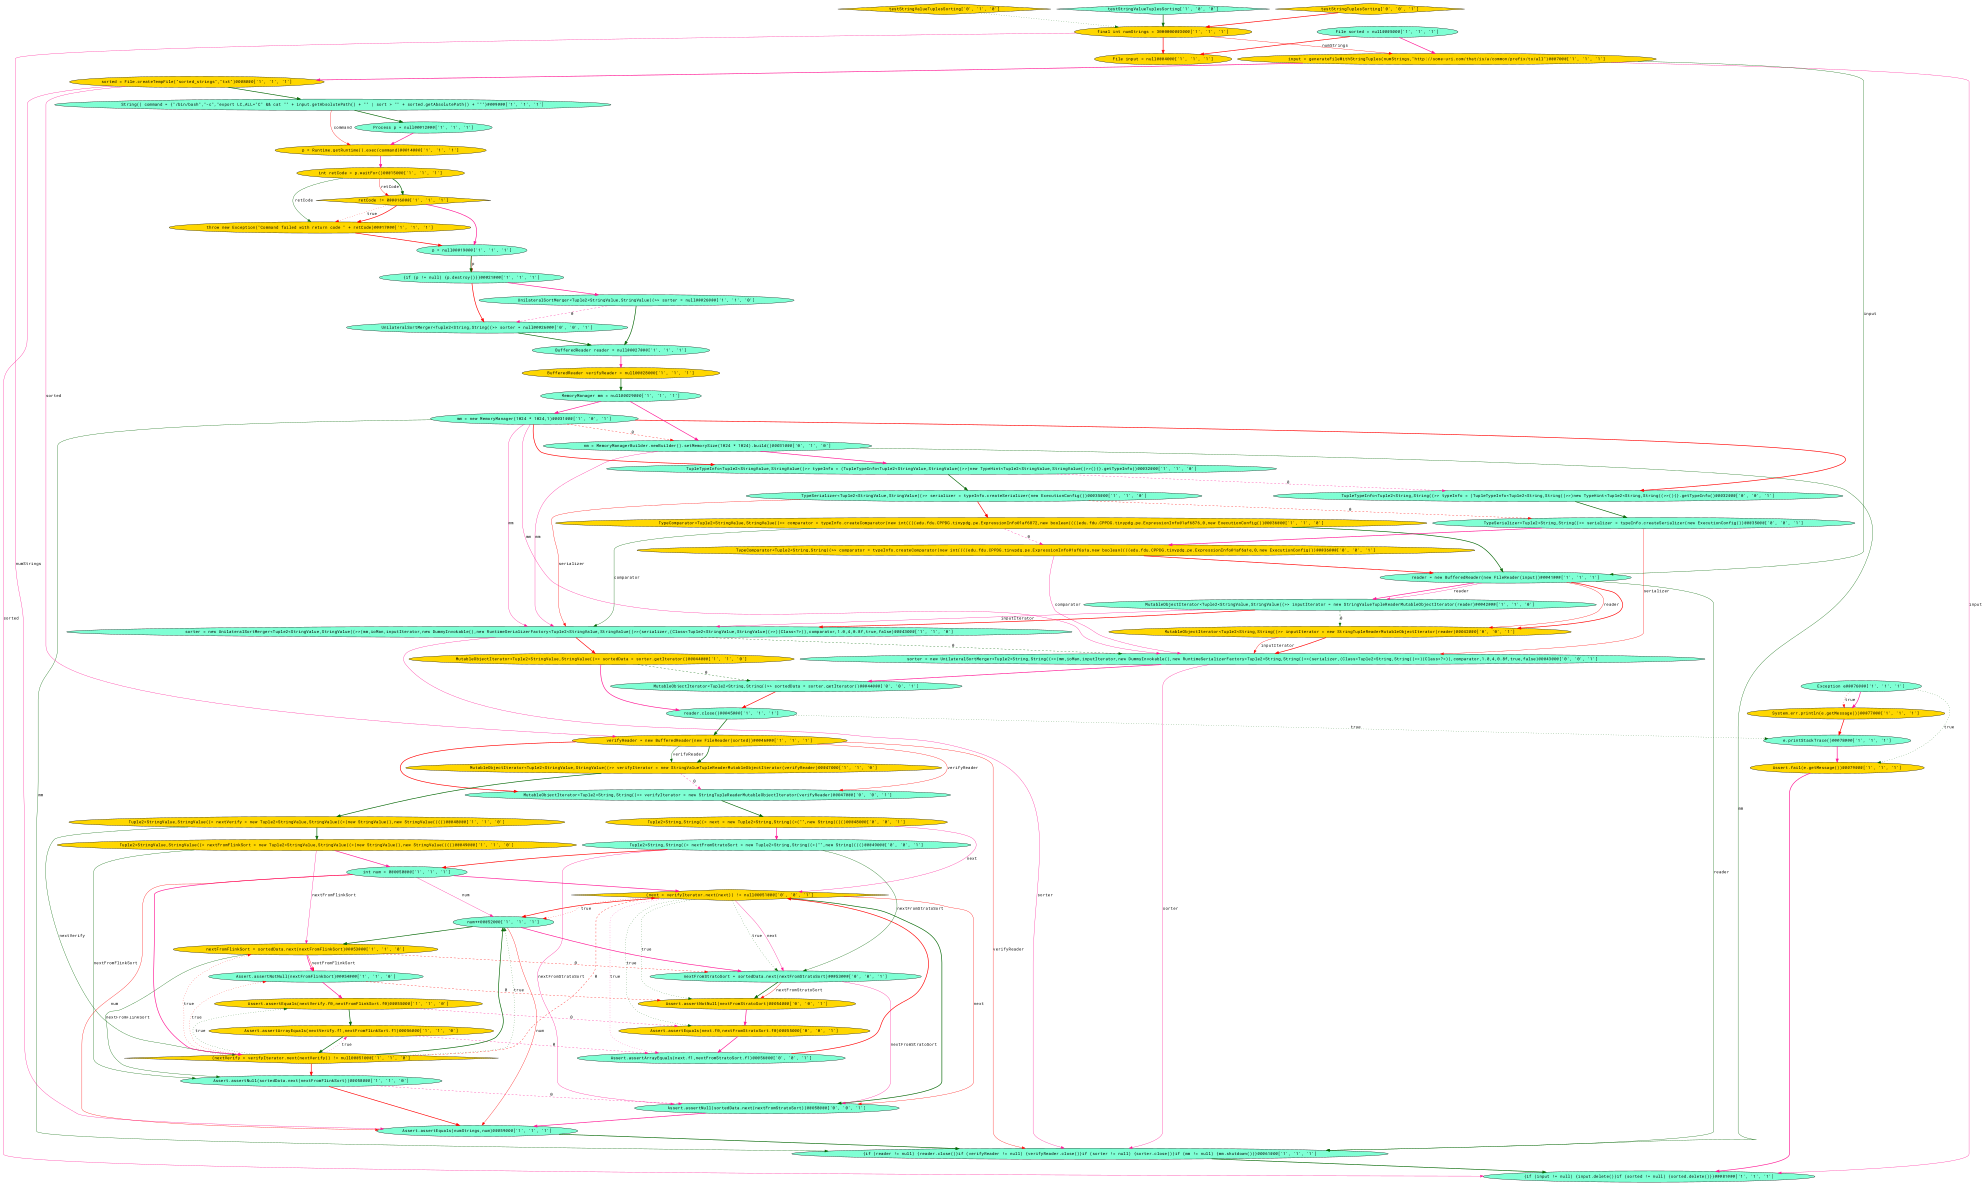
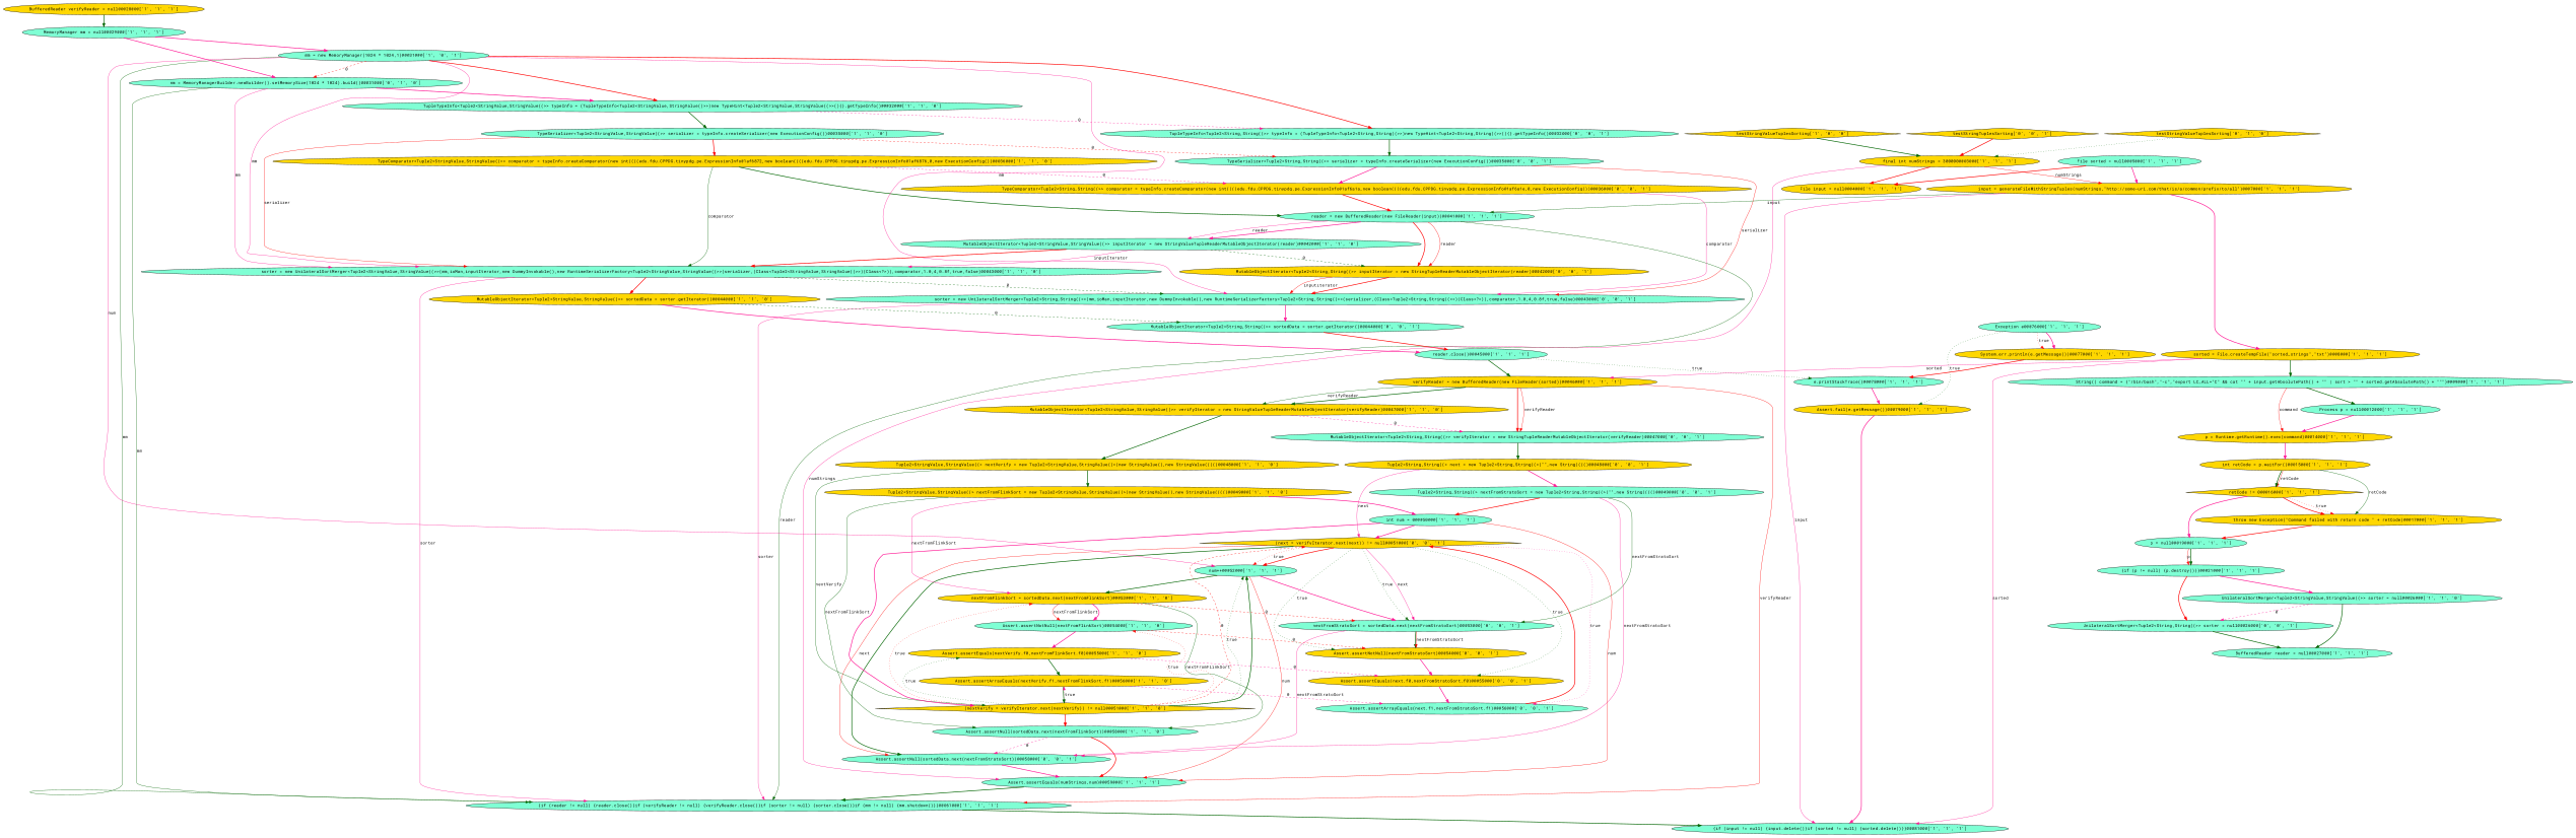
  digraph {
    fontname="Roboto Mono"
    node [fillcolor=aquamarine fontname="Roboto Mono" shape=ellipse style=filled]
    edge [color=deeppink fontname="Roboto Mono" style=bold]
    n1 [fillcolor=gold label="System.err.println(e.getMessage())@@@77@@@['1', '1', '1']"]
    n2 [label="e.printStackTrace()@@@78@@@['1', '1', '1']"]
    n3 [fillcolor=gold label="Assert.fail(e.getMessage())@@@79@@@['1', '1', '1']"]
    n4 [label="{if (input != null) {input.delete()}if (sorted != null) {sorted.delete()}}@@@81@@@['1', '1', '1']"]
    n5 [label="Assert.assertNotNull(nextFromFlinkSort)@@@54@@@['1', '1', '0']"]
    n6 [fillcolor=gold label="Assert.assertEquals(nextVerify.f0,nextFromFlinkSort.f0)@@@55@@@['1', '1', '0']"]
    n7 [fillcolor=gold label="Assert.assertNotNull(nextFromStratoSort)@@@54@@@['0', '0', '1']"]
    n8 [fillcolor=gold label="Assert.assertArrayEquals(nextVerify.f1,nextFromFlinkSort.f1)@@@56@@@['1', '1', '0']"]
    n9 [fillcolor=gold label="Assert.assertEquals(next.f0,nextFromStratoSort.f0)@@@55@@@['0', '0', '1']"]
    n10 [label="reader.close()@@@45@@@['1', '1', '1']"]
    n11 [fillcolor=gold label="verifyReader = new BufferedReader(new FileReader(sorted))@@@46@@@['1', '1', '1']"]
    n12 [label="{if (reader != null) {reader.close()}if (verifyReader != null) {verifyReader.close()}if (sorter != null) {sorter.close()}if (mm != null) {mm.shutdown()}}@@@61@@@['1', '1', '1']"]
    n13 [fillcolor=gold label="MutableObjectIterator<Tuple2<StringValue,StringValue((>> verifyIterator = new StringValueTupleReaderMutableObjectIterator(verifyReader)@@@47@@@['1', '1', '0']"]
    n14 [label="MutableObjectIterator<Tuple2<String,String((>> verifyIterator = new StringTupleReaderMutableObjectIterator(verifyReader)@@@47@@@['0', '0', '1']"]
    n15 [fillcolor=gold label="(nextVerify = verifyIterator.next(nextVerify)) != null@@@51@@@['1', '1', '0']" shape=diamond]
    n16 [fillcolor=gold label="nextFromFlinkSort = sortedData.next(nextFromFlinkSort)@@@53@@@['1', '1', '0']"]
    n17 [label="num++@@@52@@@['1', '1', '1']"]
    n18 [label="Assert.assertNull(sortedData.next(nextFromFlinkSort))@@@58@@@['1', '1', '0']"]
    n19 [fillcolor=gold label="(next = verifyIterator.next(next)) != null@@@51@@@['0', '0', '1']" shape=diamond]
    n20 [label="Assert.assertArrayEquals(next.f1,nextFromStratoSort.f1)@@@56@@@['0', '0', '1']"]
    n21 [label="nextFromStratoSort = sortedData.next(nextFromStratoSort)@@@53@@@['0', '0', '1']"]
    n22 [label="Assert.assertEquals(numStrings,num)@@@59@@@['1', '1', '1']"]
    n23 [label="Assert.assertNull(sortedData.next(nextFromStratoSort))@@@58@@@['0', '0', '1']"]
    n24 [label="TypeSerializer<Tuple2<StringValue,StringValue((>> serializer = typeInfo.createSerializer(new ExecutionConfig())@@@35@@@['1', '1', '0']"]
    n25 [fillcolor=gold label="TypeComparator<Tuple2<StringValue,StringValue((>> comparator = typeInfo.createComparator(new int((((edu.fdu.CPPDG.tinypdg.pe.ExpressionInfo@1af6872,new boolean((((edu.fdu.CPPDG.tinypdg.pe.ExpressionInfo@1af6876,0,new ExecutionConfig())@@@36@@@['1', '1', '0']"]
    n26 [label="sorter = new UnilateralSortMerger<Tuple2<StringValue,StringValue((>>(mm,ioMan,inputIterator,new DummyInvokable(),new RuntimeSerializerFactory<Tuple2<StringValue,StringValue((>>(serializer,(Class<Tuple2<StringValue,StringValue((>>)(Class<?>)),comparator,1.0,4,0.8f,true,false)@@@43@@@['1', '1', '0']"]
    n27 [label="TypeSerializer<Tuple2<String,String((>> serializer = typeInfo.createSerializer(new ExecutionConfig())@@@35@@@['0', '0', '1']"]
    n28 [label="reader = new BufferedReader(new FileReader(input))@@@41@@@['1', '1', '1']"]
    n29 [fillcolor=gold label="TypeComparator<Tuple2<String,String((>> comparator = typeInfo.createComparator(new int((((edu.fdu.CPPDG.tinypdg.pe.ExpressionInfo@1af6a1a,new boolean((((edu.fdu.CPPDG.tinypdg.pe.ExpressionInfo@1af6a1e,0,new ExecutionConfig())@@@36@@@['0', '0', '1']"]
    n30 [label="sorter = new UnilateralSortMerger<Tuple2<String,String((>>(mm,ioMan,inputIterator,new DummyInvokable(),new RuntimeSerializerFactory<Tuple2<String,String((>>(serializer,(Class<Tuple2<String,String((>>)(Class<?>)),comparator,1.0,4,0.8f,true,false)@@@43@@@['0', '0', '1']"]
    n31 [fillcolor=gold label="MutableObjectIterator<Tuple2<StringValue,StringValue((>> sortedData = sorter.getIterator()@@@44@@@['1', '1', '0']"]
    n32 [label="mm = new MemoryManager(1024 * 1024,1)@@@31@@@['1', '0', '1']"]
    n33 [label="TupleTypeInfo<Tuple2<StringValue,StringValue((>> typeInfo = (TupleTypeInfo<Tuple2<StringValue,StringValue((>>)new TypeHint<Tuple2<StringValue,StringValue((>>(){}.getTypeInfo()@@@32@@@['1', '1', '0']"]
    n34 [label="TupleTypeInfo<Tuple2<String,String((>> typeInfo = (TupleTypeInfo<Tuple2<String,String((>>)new TypeHint<Tuple2<String,String((>>(){}.getTypeInfo()@@@32@@@['0', '0', '1']"]
    n35 [label="mm = MemoryManagerBuilder.newBuilder().setMemorySize(1024 * 1024).build()@@@31@@@['0', '1', '0']"]
    n36 [label="MutableObjectIterator<Tuple2<String,String((>> sortedData = sorter.getIterator()@@@44@@@['0', '0', '1']"]
    n37 [fillcolor=gold label="File input = null@@@4@@@['1', '1', '1']"]
    n38 [label="File sorted = null@@@5@@@['1', '1', '1']"]
    n39 [fillcolor=gold label="input = generateFileWithStringTuples(numStrings,\"http://some-uri.com/that/is/a/common/prefix/to/all\")@@@7@@@['1', '1', '1']"]
    n40 [fillcolor=gold label="sorted = File.createTempFile(\"sorted_strings\",\"txt\")@@@8@@@['1', '1', '1']"]
    n41 [label="String(( command = {\"/bin/bash\",\"-c\",\"export LC_ALL=\"C\" && cat \"\" + input.getAbsolutePath() + \"\" | sort > \"\" + sorted.getAbsolutePath() + \"\"\"}@@@9@@@['1', '1', '1']"]
    n42 [fillcolor=gold label="MutableObjectIterator<Tuple2<String,String((>> inputIterator = new StringTupleReaderMutableObjectIterator(reader)@@@42@@@['0', '0', '1']"]
    n43 [label="MutableObjectIterator<Tuple2<StringValue,StringValue((>> inputIterator = new StringValueTupleReaderMutableObjectIterator(reader)@@@42@@@['1', '1', '0']"]
    n44 [label="UnilateralSortMerger<Tuple2<StringValue,StringValue((>> sorter = null@@@26@@@['1', '1', '0']"]
    n45 [label="UnilateralSortMerger<Tuple2<String,String((>> sorter = null@@@26@@@['0', '0', '1']"]
    n46 [label="BufferedReader reader = null@@@27@@@['1', '1', '1']"]
    n47 [fillcolor=gold label="BufferedReader verifyReader = null@@@28@@@['1', '1', '1']"]
    n48 [label="p = null@@@19@@@['1', '1', '1']"]
    n49 [label="{if (p != null) {p.destroy()}}@@@21@@@['1', '1', '1']"]
    n50 [label="Process p = null@@@12@@@['1', '1', '1']"]
    n51 [fillcolor=gold label="p = Runtime.getRuntime().exec(command)@@@14@@@['1', '1', '1']"]
    n52 [fillcolor=gold label="int retCode = p.waitFor()@@@15@@@['1', '1', '1']"]
    n53 [fillcolor=gold label="Tuple2<StringValue,StringValue((> nextVerify = new Tuple2<StringValue,StringValue((>(new StringValue(),new StringValue(((()@@@48@@@['1', '1', '0']"]
    n54 [fillcolor=gold label="Tuple2<String,String((> next = new Tuple2<String,String((>(\"\",new String(((()@@@48@@@['0', '0', '1']"]
    n55 [label="MemoryManager mm = null@@@29@@@['1', '1', '1']"]
    n56 [label="Tuple2<String,String((> nextFromStratoSort = new Tuple2<String,String((>(\"\",new String(((()@@@49@@@['0', '0', '1']"]
    n57 [label="int num = 0@@@50@@@['1', '1', '1']"]
    n58 [fillcolor=gold label="throw new Exception(\"Command failed with return code \" + retCode)@@@17@@@['1', '1', '1']"]
    n59 [fillcolor=gold label="retCode != 0@@@16@@@['1', '1', '1']" shape=diamond]
    n60 [fillcolor=gold label="Tuple2<StringValue,StringValue((> nextFromFlinkSort = new Tuple2<StringValue,StringValue((>(new StringValue(),new StringValue(((()@@@49@@@['1', '1', '0']"]
    n61 [fillcolor=gold label="testStringValueTuplesSorting['0', '1', '0']" shape=diamond]
    n62 [fillcolor=gold label="final int numStrings = 300000@@@3@@@['1', '1', '1']"]
-   n63 [label="testStringValueTuplesSorting['1', '0', '0']" shape=diamond]
+   n63 [fillcolor=gold label="testStringValueTuplesSorting['1', '0', '0']" shape=diamond]
    n64 [fillcolor=gold label="testStringTuplesSorting['0', '0', '1']" shape=diamond]
    n65 [label="Exception e@@@76@@@['1', '1', '1']"]
    n1 -> n2 [color=red]
    n2 -> n3
    n3 -> n4
    n5 -> n6
    n5 -> n7 [color=red label=0 style=dashed]
    n6 -> n8 [color=darkgreen]
    n6 -> n9 [label=0 style=dashed]
    n7 -> n9
    n8 -> n15 [color=darkgreen]
    n8 -> n20 [label=0 style=dashed]
    n9 -> n20
    n10 -> n2 [color=darkgreen label=true style=dotted]
    n10 -> n11 [color=darkgreen]
    n11 -> n12 [color=red label=verifyReader style=solid]
    n11 -> n13 [color=darkgreen]
    n11 -> n13 [color=darkgreen label=verifyReader style=solid]
    n11 -> n14 [color=red label=verifyReader style=solid]
    n11 -> n14 [color=red]
    n12 -> n4 [color=darkgreen]
    n13 -> n14 [label=0 style=dashed]
    n13 -> n53 [color=darkgreen]
    n14 -> n54 [color=darkgreen]
    n15 -> n5 [color=red label=true style=dotted]
    n15 -> n6 [color=darkgreen label=true style=dotted]
    n15 -> n8 [label=true style=dotted]
    n15 -> n16 [color=red label=true style=dotted]
    n15 -> n17 [color=darkgreen label=true style=dotted]
    n15 -> n17 [color=darkgreen]
    n15 -> n18 [color=red]
    n15 -> n19 [color=red label=0 style=dashed]
    n16 -> n5 [color=red label=nextFromFlinkSort style=solid]
    n16 -> n5
    n16 -> n18 [color=darkgreen label=nextFromFlinkSort style=solid]
    n16 -> n21 [color=red label=0 style=dashed]
    n17 -> n16 [color=darkgreen]
    n17 -> n21
    n17 -> n22 [color=red label=num style=solid]
    n18 -> n22 [color=red]
    n18 -> n23 [label=0 style=dashed]
    n19 -> n7 [color=darkgreen label=true style=dotted]
    n19 -> n9 [color=darkgreen label=true style=dotted]
    n19 -> n17 [color=red label=true style=dotted]
    n19 -> n17 [color=red]
    n19 -> n20 [label=true style=dotted]
    n19 -> n21 [color=darkgreen label=true style=dotted]
    n19 -> n21 [label=next style=solid]
    n19 -> n23 [color=darkgreen]
    n19 -> n23 [color=red label=next style=solid]
    n20 -> n19 [color=red]
    n21 -> n7 [color=darkgreen]
    n21 -> n7 [color=red label=nextFromStratoSort style=solid]
    n21 -> n23 [label=nextFromStratoSort style=solid]
    n22 -> n12 [color=darkgreen]
    n23 -> n22
    n24 -> n25 [color=red]
    n24 -> n26 [color=red label=serializer style=solid]
    n24 -> n27 [color=red label=0 style=dashed]
    n25 -> n26 [color=darkgreen label=comparator style=solid]
    n25 -> n28 [color=darkgreen]
    n25 -> n29 [label=0 style=dashed]
    n26 -> n12 [label=sorter style=solid]
    n26 -> n30 [color=darkgreen label=0 style=dashed]
    n26 -> n31 [color=red]
    n27 -> n29
    n27 -> n30 [color=red label=serializer style=solid]
    n28 -> n12 [color=darkgreen label=reader style=solid]
    n28 -> n42 [color=red label=reader style=solid]
    n28 -> n42 [color=red]
    n28 -> n43
    n28 -> n43 [label=reader style=solid]
    n29 -> n28 [color=red]
    n29 -> n30 [label=comparator style=solid]
    n30 -> n12 [label=sorter style=solid]
    n30 -> n36
    n31 -> n10
    n31 -> n36 [color=darkgreen label=0 style=dashed]
    n32 -> n12 [color=darkgreen label=mm style=solid]
    n32 -> n26 [label=mm style=solid]
    n32 -> n30 [label=mm style=solid]
    n32 -> n33 [color=red]
    n32 -> n34 [color=red]
    n32 -> n35 [color=red label=0 style=dashed]
    n33 -> n24 [color=darkgreen]
    n33 -> n34 [label=0 style=dashed]
    n34 -> n27 [color=darkgreen]
    n35 -> n12 [color=darkgreen label=mm style=solid]
    n35 -> n26 [label=mm style=solid]
    n35 -> n33
    n36 -> n10 [color=red]
    n38 -> n37 [color=red]
    n38 -> n39
    n39 -> n4 [label=input style=solid]
    n39 -> n28 [color=darkgreen label=input style=solid]
    n39 -> n40
    n40 -> n4 [label=sorted style=solid]
    n40 -> n11 [label=sorted style=solid]
    n40 -> n41 [color=darkgreen]
    n41 -> n50 [color=darkgreen]
    n41 -> n51 [color=red label=command style=solid]
    n42 -> n30 [color=red]
    n42 -> n30 [color=red label=inputIterator style=solid]
    n43 -> n26 [label=inputIterator style=solid]
    n43 -> n26 [color=red]
    n43 -> n42 [color=darkgreen label=0 style=dashed]
    n44 -> n45 [label=0 style=dashed]
    n44 -> n46 [color=darkgreen]
    n45 -> n46 [color=darkgreen]
-   n46 -> n47
    n47 -> n55 [color=darkgreen]
    n48 -> n49 [color=red label=p style=solid]
    n48 -> n49 [color=darkgreen]
    n49 -> n44
    n49 -> n45 [color=red]
    n50 -> n51
    n51 -> n52
    n52 -> n58 [color=darkgreen label=retCode style=solid]
    n52 -> n59 [color=red label=retCode style=solid]
    n52 -> n59 [color=darkgreen]
    n53 -> n15 [color=darkgreen label=nextVerify style=solid]
    n53 -> n60 [color=darkgreen]
    n54 -> n19 [label=next style=solid]
    n54 -> n56
    n55 -> n32
    n55 -> n35
    n56 -> n21 [color=darkgreen label=nextFromStratoSort style=solid]
    n56 -> n23 [label=nextFromStratoSort style=solid]
    n56 -> n57 [color=red]
    n57 -> n15
-   n57 -> n17 [label=num style=solid]
+   n32 -> n17 [label=num style=solid]
    n57 -> n19
    n57 -> n22 [color=red label=num style=solid]
    n58 -> n48 [color=red]
    n59 -> n48
    n59 -> n58 [color=red label=true style=dotted]
    n59 -> n58 [color=red]
    n60 -> n16 [label=nextFromFlinkSort style=solid]
    n60 -> n18 [color=darkgreen label=nextFromFlinkSort style=solid]
    n60 -> n57
    n61 -> n62 [color=darkgreen style=dotted]
    n62 -> n22 [label=numStrings style=solid]
    n62 -> n37 [color=red]
    n62 -> n39 [color=red label=numStrings style=solid]
    n63 -> n62 [color=darkgreen]
    n64 -> n62 [color=red]
    n65 -> n1
    n65 -> n1 [color=red label=true style=dotted]
    n65 -> n3 [color=darkgreen label=true style=dotted]
  }
